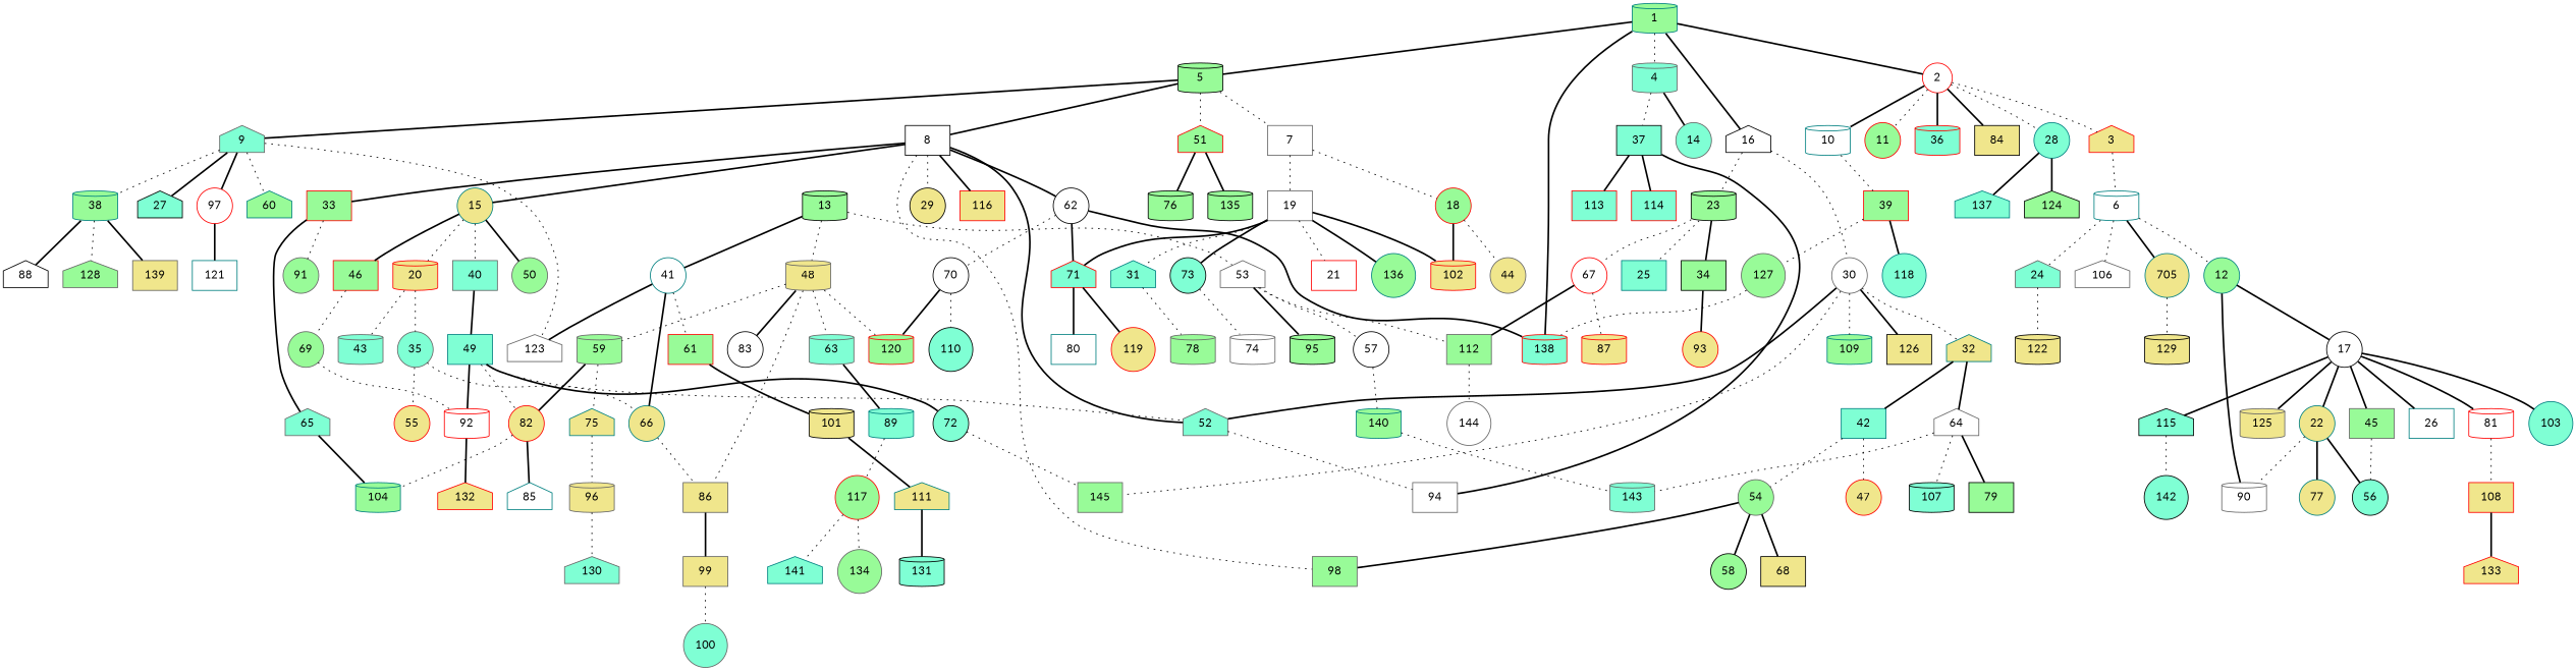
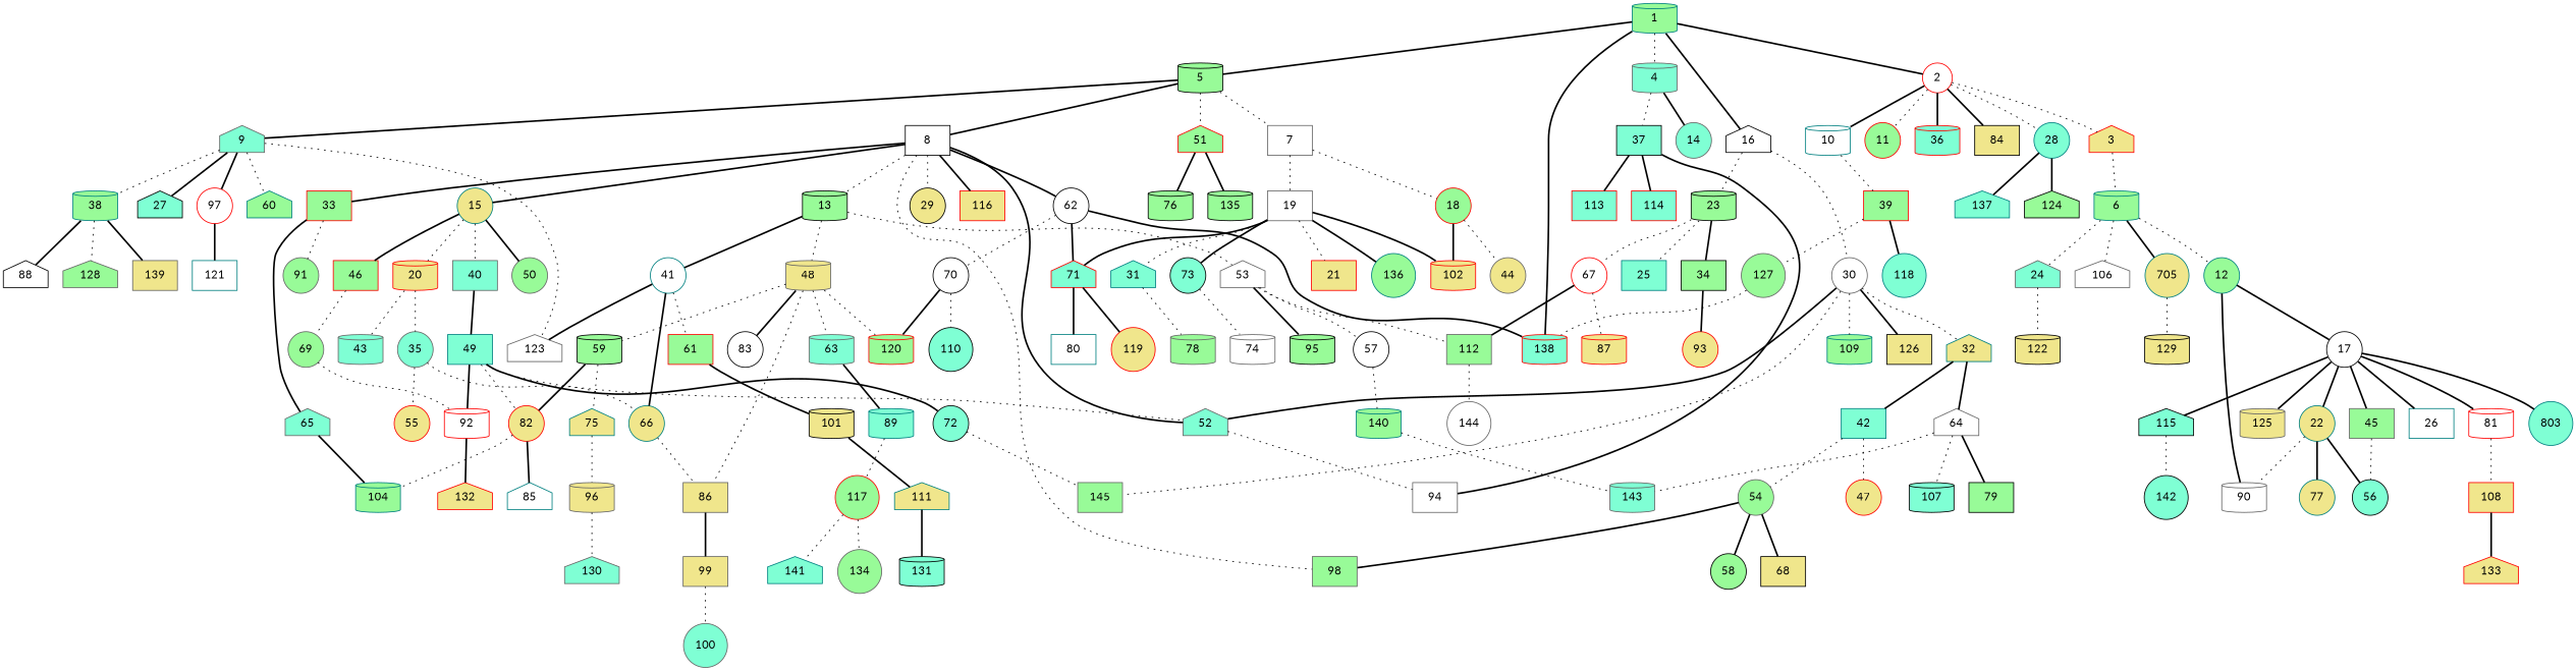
  graph {
    fontname=Lato
    node [color=gray40 fillcolor=palegreen fontname=Lato shape=circle style=filled]
    edge [fontname=Lato style=bold]
    1 [color=teal shape=cylinder]
    2 [color=red fillcolor=white]
    4 [fillcolor=aquamarine shape=cylinder]
    5 [color=black shape=cylinder]
    16 [color=black fillcolor=white shape=house]
    138 [color=red fillcolor=aquamarine shape=cylinder]
    3 [color=red fillcolor=khaki shape=house]
    10 [color=teal fillcolor=white shape=cylinder]
    11 [color=red]
    28 [color=teal fillcolor=aquamarine]
    36 [color=red fillcolor=aquamarine shape=cylinder]
    84 [color=black fillcolor=khaki shape=box]
    14 [fillcolor=aquamarine]
    37 [color=black fillcolor=aquamarine shape=box]
    7 [fillcolor=white shape=box]
    8 [color=black fillcolor=white shape=box]
    9 [fillcolor=aquamarine shape=house]
    51 [color=red shape=house]
    23 [color=black shape=cylinder]
    30 [fillcolor=white]
-   6 [color=teal fillcolor=white shape=cylinder]
+   6 [color=teal shape=cylinder]
    39 [color=red shape=box]
    124 [color=black shape=house]
    137 [color=teal fillcolor=aquamarine shape=house]
    12 [color=teal]
    24 [fillcolor=aquamarine shape=house]
    n27 [color=teal fillcolor=khaki label=705]
    106 [fillcolor=white shape=house]
    94 [fillcolor=white shape=box]
    113 [color=red fillcolor=aquamarine shape=box]
    114 [color=red fillcolor=aquamarine shape=box]
    18 [color=red]
    19 [fillcolor=white shape=box]
    13 [color=black shape=cylinder]
    15 [color=teal fillcolor=khaki]
    29 [color=black fillcolor=khaki]
    33 [color=red shape=box]
    52 [fillcolor=aquamarine shape=house]
    62 [color=black fillcolor=white]
    98 [shape=box]
    116 [color=red fillcolor=khaki shape=box]
    27 [color=black fillcolor=aquamarine shape=house]
    38 [color=teal shape=cylinder]
    60 [color=teal shape=house]
    97 [color=red fillcolor=white]
    123 [fillcolor=white shape=house]
    76 [color=black shape=cylinder]
    135 [color=black shape=cylinder]
    17 [color=black fillcolor=white]
    90 [fillcolor=white shape=cylinder]
    122 [color=black fillcolor=khaki shape=cylinder]
    129 [color=black fillcolor=khaki shape=cylinder]
    44 [fillcolor=khaki]
    102 [color=red fillcolor=khaki shape=cylinder]
-   21 [color=red fillcolor=white shape=box]
+   21 [color=red fillcolor=khaki shape=box]
    31 [color=teal fillcolor=aquamarine shape=house]
    71 [color=red fillcolor=aquamarine shape=house]
    73 [color=black fillcolor=aquamarine]
    136 [color=teal]
    41 [color=teal fillcolor=white]
    48 [fillcolor=khaki shape=cylinder]
    53 [fillcolor=white shape=house]
    20 [color=red fillcolor=khaki shape=cylinder]
    40 [fillcolor=aquamarine shape=box]
    46 [color=red shape=box]
    50
    65 [fillcolor=aquamarine shape=house]
    91
    70 [color=black fillcolor=white]
    88 [color=black fillcolor=white shape=house]
    128 [shape=house]
    139 [fillcolor=khaki shape=box]
    121 [color=teal fillcolor=white shape=box]
    118 [color=teal fillcolor=aquamarine]
    127
    22 [color=teal fillcolor=khaki]
    26 [color=teal fillcolor=white shape=box]
    45 [shape=box]
    81 [color=red fillcolor=white shape=cylinder]
-   103 [color=teal fillcolor=aquamarine]
+   103 [color=teal fillcolor=aquamarine label=803]
    115 [color=black fillcolor=aquamarine shape=house]
    125 [fillcolor=khaki shape=cylinder]
    66 [color=teal fillcolor=khaki]
    61 [color=red shape=box]
-   59 [shape=cylinder]
+   59 [color=black shape=cylinder]
    63 [fillcolor=aquamarine shape=cylinder]
    83 [color=black fillcolor=white]
    86 [fillcolor=khaki shape=box]
    120 [color=red shape=cylinder]
    57 [color=black fillcolor=white]
    95 [color=black shape=cylinder]
    112 [shape=box]
    35 [fillcolor=aquamarine]
    43 [fillcolor=aquamarine shape=cylinder]
    49 [color=teal fillcolor=aquamarine shape=box]
    69
    25 [color=teal fillcolor=aquamarine shape=box]
    34 [color=black shape=box]
    67 [color=red fillcolor=white]
    32 [color=teal fillcolor=khaki shape=house]
    109 [color=teal shape=cylinder]
    126 [color=black fillcolor=khaki shape=box]
    145 [shape=box]
    56 [color=black fillcolor=aquamarine]
    77 [color=teal fillcolor=khaki]
    108 [color=red fillcolor=khaki shape=box]
    142 [color=black fillcolor=aquamarine]
    78 [shape=cylinder]
    80 [color=teal fillcolor=white shape=box]
    119 [color=red fillcolor=khaki]
    74 [fillcolor=white shape=cylinder]
    55 [color=red fillcolor=khaki]
    93 [color=red fillcolor=khaki]
    87 [color=red fillcolor=khaki shape=cylinder]
    42 [color=teal fillcolor=aquamarine shape=box]
    64 [fillcolor=white shape=house]
    47 [color=red fillcolor=khaki]
    54
    79 [color=black shape=box]
    107 [color=black fillcolor=aquamarine shape=cylinder]
    143 [fillcolor=aquamarine shape=cylinder]
    104 [color=teal shape=cylinder]
    72 [color=black fillcolor=aquamarine]
    82 [color=red fillcolor=khaki]
    92 [color=red fillcolor=white shape=cylinder]
    101 [color=black fillcolor=khaki shape=cylinder]
    58 [color=black]
    68 [color=black fillcolor=khaki shape=box]
    75 [color=teal fillcolor=khaki shape=house]
    89 [color=teal fillcolor=aquamarine shape=cylinder]
    99 [fillcolor=khaki shape=box]
    85 [color=teal fillcolor=white shape=house]
    132 [color=red fillcolor=khaki shape=house]
    140 [color=teal shape=cylinder]
    144 [fillcolor=white]
    96 [fillcolor=khaki shape=cylinder]
    111 [color=teal fillcolor=khaki shape=house]
    110 [color=black fillcolor=aquamarine]
    117 [color=red]
    130 [fillcolor=aquamarine shape=house]
    133 [color=red fillcolor=khaki shape=house]
    100 [fillcolor=aquamarine]
    134
    141 [color=teal fillcolor=aquamarine shape=house]
    131 [color=black fillcolor=aquamarine shape=cylinder]
    1 -- 2
    1 -- 4 [style=dotted]
    1 -- 5
    1 -- 16
    1 -- 138
    2 -- 3 [style=dotted]
    2 -- 10
    2 -- 11 [style=dotted]
    2 -- 28 [style=dotted]
    2 -- 36
    2 -- 84
    4 -- 14
    4 -- 37 [style=dotted]
    5 -- 7 [style=dotted]
    5 -- 8
    5 -- 9
    5 -- 51 [style=dotted]
    16 -- 23 [style=dotted]
    16 -- 30 [style=dotted]
    3 -- 6 [style=dotted]
    10 -- 39 [style=dotted]
    28 -- 124
    28 -- 137
    37 -- 94
    37 -- 113
    37 -- 114
    7 -- 18 [style=dotted]
    7 -- 19 [style=dotted]
+   8 -- 13 [style=dotted]
    8 -- 15
    8 -- 29 [style=dotted]
    8 -- 33
    8 -- 52
    8 -- 62
    8 -- 98 [style=dotted]
    8 -- 116
    9 -- 27
    9 -- 38 [style=dotted]
    9 -- 60 [style=dotted]
    9 -- 97
    9 -- 123 [style=dotted]
    51 -- 76
    51 -- 135
    23 -- 25 [style=dotted]
    23 -- 34
    23 -- 67 [style=dotted]
    30 -- 52
    30 -- 32 [style=dotted]
    30 -- 109 [style=dotted]
    30 -- 126
    30 -- 145 [style=dotted]
    6 -- 12 [style=dotted]
    6 -- 24 [style=dotted]
    6 -- n27
    6 -- 106 [style=dotted]
    39 -- 118
    39 -- 127 [style=dotted]
    12 -- 17
    12 -- 90
    24 -- 122 [style=dotted]
    n27 -- 129 [style=dotted]
    18 -- 44 [style=dotted]
    18 -- 102
    19 -- 102
    19 -- 21 [style=dotted]
    19 -- 31 [style=dotted]
    19 -- 71
    19 -- 73
    19 -- 136
    13 -- 41
    13 -- 48 [style=dotted]
    13 -- 53 [style=dotted]
    15 -- 20 [style=dotted]
    15 -- 40 [style=dotted]
    15 -- 46
    15 -- 50
    33 -- 65
    33 -- 91 [style=dotted]
    52 -- 94 [style=dotted]
    62 -- 138
    62 -- 71
    62 -- 70 [style=dotted]
    38 -- 88
    38 -- 128 [style=dotted]
    38 -- 139
    97 -- 121
    17 -- 22
    17 -- 26
    17 -- 45
    17 -- 81
    17 -- 103
    17 -- 115
    17 -- 125
    31 -- 78 [style=dotted]
    71 -- 80
    71 -- 119
    73 -- 74 [style=dotted]
    41 -- 123
    41 -- 66
    41 -- 61 [style=dotted]
    48 -- 59 [style=dotted]
    48 -- 63 [style=dotted]
    48 -- 83
    48 -- 86 [style=dotted]
    48 -- 120 [style=dotted]
    53 -- 57 [style=dotted]
    53 -- 95
    53 -- 112 [style=dotted]
    20 -- 35 [style=dotted]
    20 -- 43 [style=dotted]
    40 -- 49
    46 -- 69 [style=dotted]
    65 -- 104
    70 -- 120
    70 -- 110 [style=dotted]
    127 -- 138 [style=dotted]
    22 -- 90 [style=dotted]
    22 -- 56
    22 -- 77
    45 -- 56 [style=dotted]
    81 -- 108 [style=dotted]
    115 -- 142 [style=dotted]
    66 -- 86 [style=dotted]
    61 -- 101
    59 -- 82
    59 -- 75 [style=dotted]
    63 -- 89
    86 -- 99
    57 -- 140 [style=dotted]
    112 -- 144 [style=dotted]
    35 -- 66 [style=dotted]
    35 -- 55 [style=dotted]
    49 -- 52 [style=dotted]
    49 -- 72
    49 -- 82 [style=dotted]
    49 -- 92
    69 -- 92 [style=dotted]
    34 -- 93
    67 -- 112
    67 -- 87 [style=dotted]
    32 -- 42
    32 -- 64
    108 -- 133
    42 -- 47 [style=dotted]
    42 -- 54 [style=dotted]
    64 -- 79
    64 -- 107 [style=dotted]
    64 -- 143 [style=dotted]
    54 -- 98
    54 -- 58
    54 -- 68
    72 -- 145 [style=dotted]
    82 -- 104 [style=dotted]
    82 -- 85
    92 -- 132
    101 -- 111
    75 -- 96 [style=dotted]
    89 -- 117 [style=dotted]
    99 -- 100 [style=dotted]
    140 -- 143 [style=dotted]
    96 -- 130 [style=dotted]
    111 -- 131
    117 -- 134 [style=dotted]
    117 -- 141 [style=dotted]
  }
